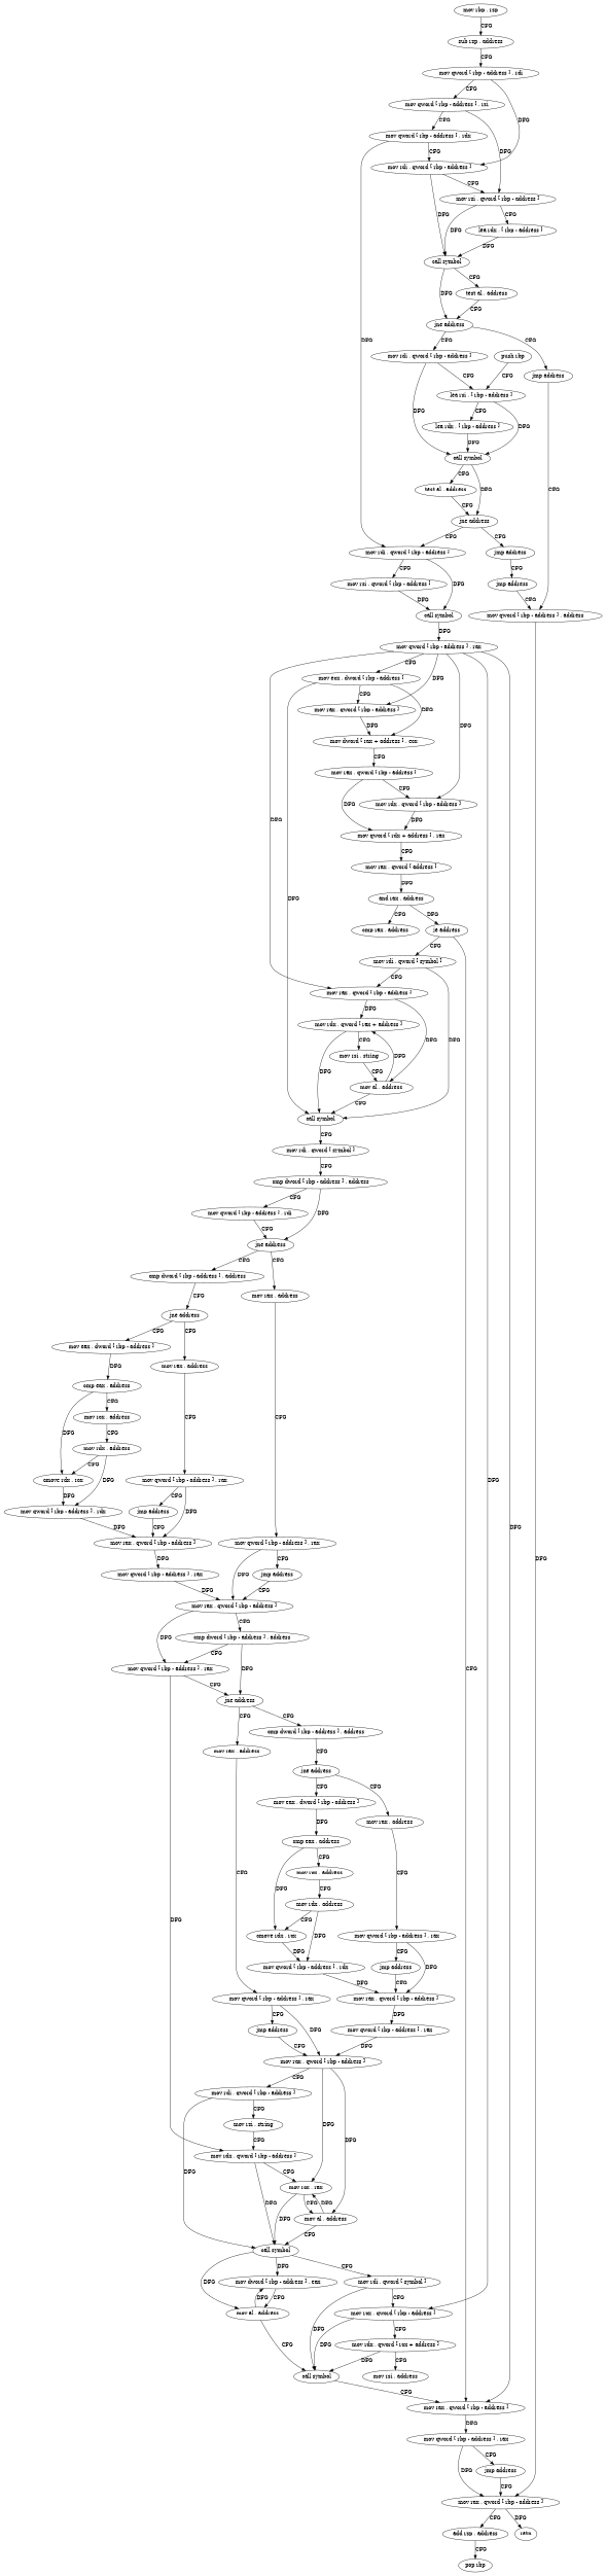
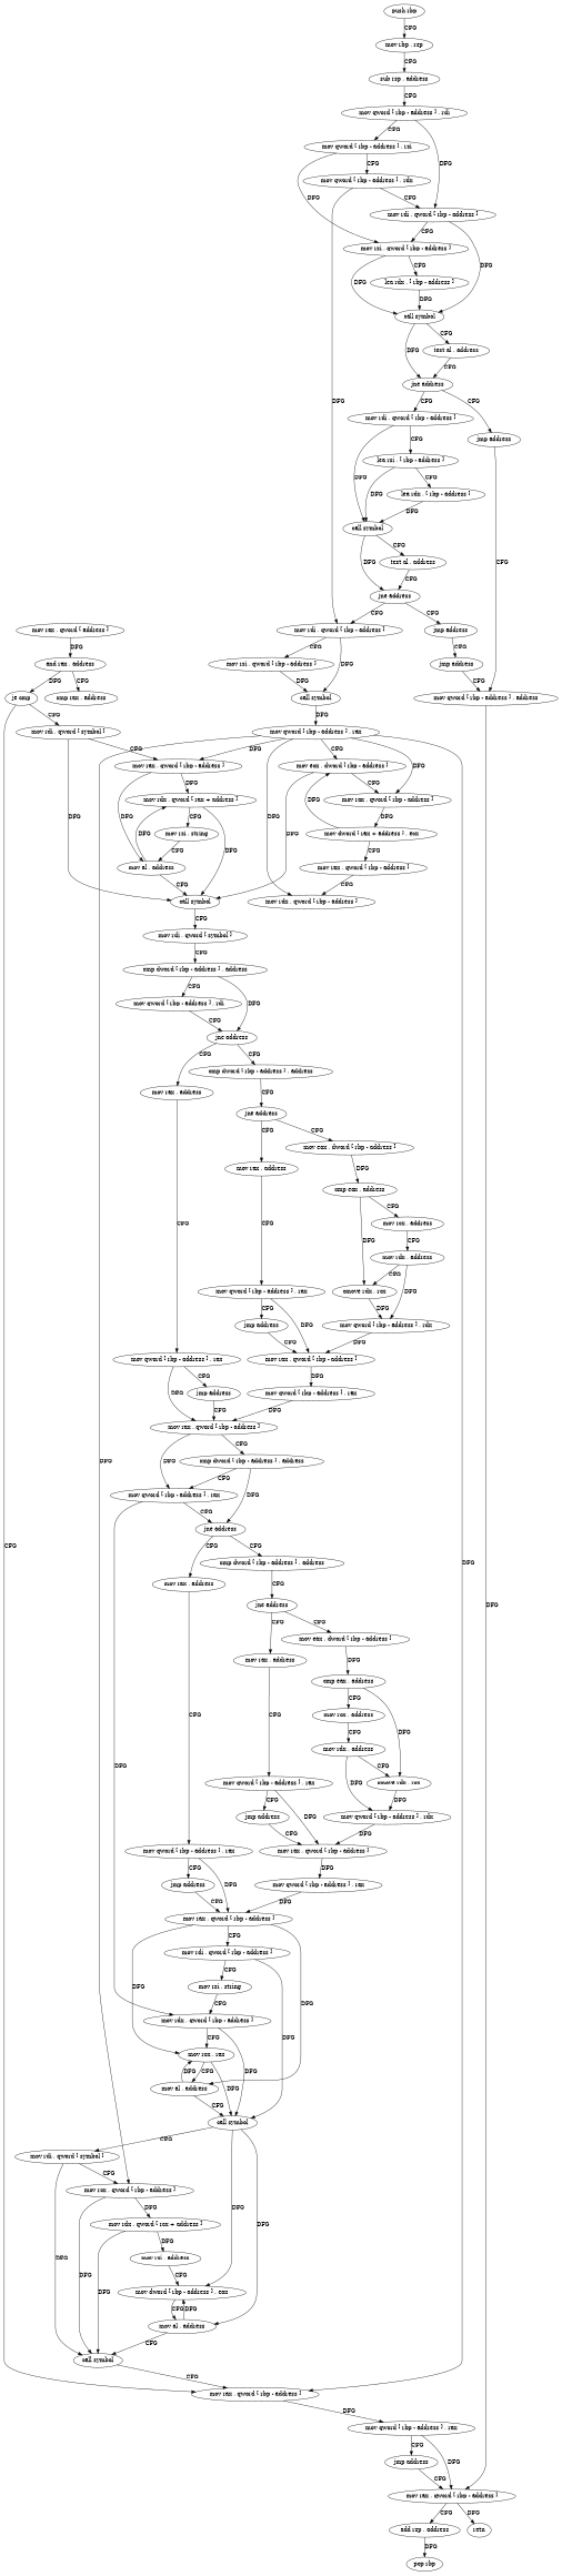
  digraph {
    fontname="DejaVu Serif"
    node [fontname="DejaVu Serif"]
    edge [fontname="DejaVu Serif"]
    n1 [label="push rbp"]
    n2 [label="mov rbp , rsp"]
    n3 [label="sub rsp , address"]
    n4 [label="mov qword [ rbp - address ] , rdi"]
    n5 [label="mov qword [ rbp - address ] , rsi"]
    n6 [label="mov rdi , qword [ rbp - address ]"]
    n7 [label="mov qword [ rbp - address ] , rdx"]
    n8 [label="mov rsi , qword [ rbp - address ]"]
    n9 [label="call symbol"]
    n10 [label="mov rdi , qword [ rbp - address ]"]
    n11 [label="lea rdx , [ rbp - address ]"]
    n12 [label="mov rsi , qword [ rbp - address ]"]
    n13 [label="call symbol"]
    n14 [label="test al , address"]
    n15 [label="jne address"]
    n16 [label="mov rdi , qword [ rbp - address ]"]
    n17 [label="jmp address"]
    n18 [label="lea rsi , [ rbp - address ]"]
    n19 [label="call symbol"]
    n20 [label="mov qword [ rbp - address ] , address"]
    n21 [label="lea rdx , [ rbp - address ]"]
    n22 [label="test al , address"]
    n23 [label="jne address"]
    n24 [label="mov rax , qword [ rbp - address ]"]
    n25 [label="jmp address"]
    n26 [label="jmp address"]
    n27 [label="mov qword [ rbp - address ] , rax"]
    n28 [label="add rsp , address"]
    n29 [label=retn]
    n30 [label="mov ecx , dword [ rbp - address ]"]
    n31 [label="mov rax , qword [ rbp - address ]"]
    n32 [label="mov rdx , qword [ rbp - address ]"]
    n33 [label="mov rax , qword [ rbp - address ]"]
    n34 [label="mov rax , qword [ rbp - address ]"]
    n35 [label="mov rcx , qword [ rbp - address ]"]
    n36 [label="mov dword [ rax + address ] , ecx"]
    n37 [label="call symbol"]
-   n38 [label="mov qword [ rdx + address ] , rax"]
    n39 [label="mov qword [ rbp - address ] , rax"]
    n40 [label="mov rdx , qword [ rax + address ]"]
    n41 [label="mov al , address"]
    n42 [label="call symbol"]
    n43 [label="mov rdx , qword [ rcx + address ]"]
    n44 [label="mov rax , qword [ rbp - address ]"]
    n45 [label="mov rdi , qword [ symbol ]"]
    n46 [label="mov rax , qword [ address ]"]
    n47 [label="and rax , address"]
    n48 [label="cmp rax , address"]
-   n49 [label="je address"]
+   n49 [label="je cmp"]
    n50 [label="mov rdi , qword [ symbol ]"]
    n51 [label="jmp address"]
    n52 [label="pop rbp"]
    n53 [label="mov rsi , string"]
    n54 [label="cmp dword [ rbp - address ] , address"]
    n55 [label="mov qword [ rbp - address ] , rdi"]
    n56 [label="jne address"]
    n57 [label="cmp dword [ rbp - address ] , address"]
    n58 [label="mov rax , address"]
    n59 [label="jne address"]
    n60 [label="mov qword [ rbp - address ] , rax"]
    n61 [label="mov eax , dword [ rbp - address ]"]
    n62 [label="mov rax , address"]
    n63 [label="jmp address"]
    n64 [label="mov rax , qword [ rbp - address ]"]
    n65 [label="cmp eax , address"]
    n66 [label="mov qword [ rbp - address ] , rax"]
    n67 [label="mov rcx , address"]
    n68 [label="cmove rdx , rcx"]
    n69 [label="mov rax , qword [ rbp - address ]"]
    n70 [label="jmp address"]
    n71 [label="cmp dword [ rbp - address ] , address"]
    n72 [label="mov qword [ rbp - address ] , rax"]
    n73 [label="jne address"]
    n74 [label="mov rdx , qword [ rbp - address ]"]
    n75 [label="mov rdx , address"]
    n76 [label="mov qword [ rbp - address ] , rdx"]
    n77 [label="mov qword [ rbp - address ] , rax"]
    n78 [label="cmp dword [ rbp - address ] , address"]
    n79 [label="mov rax , address"]
    n80 [label="mov rcx , rax"]
    n81 [label="call symbol"]
    n82 [label="jne address"]
    n83 [label="mov qword [ rbp - address ] , rax"]
    n84 [label="mov eax , dword [ rbp - address ]"]
    n85 [label="mov rax , address"]
    n86 [label="jmp address"]
    n87 [label="mov rax , qword [ rbp - address ]"]
    n88 [label="cmp eax , address"]
    n89 [label="mov qword [ rbp - address ] , rax"]
    n90 [label="mov rcx , address"]
    n91 [label="cmove rdx , rcx"]
    n92 [label="mov rax , qword [ rbp - address ]"]
    n93 [label="jmp address"]
    n94 [label="mov rdi , qword [ rbp - address ]"]
    n95 [label="mov al , address"]
    n96 [label="mov rsi , string"]
    n97 [label="mov rdx , address"]
    n98 [label="mov qword [ rbp - address ] , rdx"]
    n99 [label="mov qword [ rbp - address ] , rax"]
    n100 [label="mov rdi , qword [ symbol ]"]
    n101 [label="mov dword [ rbp - address ] , eax"]
    n102 [label="mov al , address"]
    n103 [label="mov rsi , address"]
-   n1 -> n18 [label=CFG]
+   n1 -> n2 [label=CFG]
    n2 -> n3 [label=CFG]
    n3 -> n4 [label=CFG]
    n4 -> n5 [label=CFG]
    n4 -> n6 [label=DFG]
    n5 -> n7 [label=CFG]
    n5 -> n8 [label=DFG]
    n6 -> n8 [label=CFG]
    n6 -> n9 [label=DFG]
    n7 -> n6 [label=CFG]
    n7 -> n10 [label=DFG]
    n8 -> n9 [label=DFG]
    n8 -> n11 [label=CFG]
    n9 -> n14 [label=CFG]
    n9 -> n15 [label=DFG]
    n10 -> n12 [label=CFG]
    n10 -> n13 [label=DFG]
    n11 -> n9 [label=DFG]
    n12 -> n13 [label=DFG]
    n13 -> n27 [label=DFG]
    n14 -> n15 [label=CFG]
    n15 -> n16 [label=CFG]
    n15 -> n17 [label=CFG]
    n16 -> n18 [label=CFG]
    n16 -> n19 [label=DFG]
    n17 -> n20 [label=CFG]
    n18 -> n19 [label=DFG]
    n18 -> n21 [label=CFG]
    n19 -> n22 [label=CFG]
    n19 -> n23 [label=DFG]
    n20 -> n24 [label=DFG]
    n21 -> n19 [label=DFG]
    n22 -> n23 [label=CFG]
    n23 -> n10 [label=CFG]
    n23 -> n25 [label=CFG]
    n24 -> n28 [label=CFG]
    n24 -> n29 [label=DFG]
    n25 -> n26 [label=CFG]
    n26 -> n20 [label=CFG]
    n27 -> n30 [label=CFG]
    n27 -> n31 [label=DFG]
    n27 -> n32 [label=DFG]
    n27 -> n33 [label=DFG]
    n27 -> n34 [label=DFG]
    n27 -> n35 [label=DFG]
-   n28 -> n52 [label=CFG]
+   n28 -> n52 [label=DFG]
    n30 -> n31 [label=CFG]
-   n30 -> n36 [label=DFG]
+   n36 -> n30 [label=DFG]
    n30 -> n37 [label=DFG]
    n31 -> n36 [label=DFG]
-   n32 -> n38 [label=DFG]
    n33 -> n39 [label=DFG]
    n34 -> n40 [label=DFG]
    n34 -> n41 [label=DFG]
    n35 -> n42 [label=DFG]
-   n35 -> n43 [label=CFG]
+   n35 -> n43 [label=DFG]
    n36 -> n44 [label=CFG]
    n37 -> n45 [label=CFG]
-   n38 -> n46 [label=CFG]
    n39 -> n24 [label=DFG]
    n39 -> n51 [label=CFG]
    n40 -> n37 [label=DFG]
    n40 -> n53 [label=CFG]
    n41 -> n37 [label=CFG]
    n41 -> n40 [label=DFG]
    n42 -> n33 [label=CFG]
    n43 -> n42 [label=DFG]
-   n43 -> n103 [label=CFG]
+   n43 -> n103 [label=DFG]
    n44 -> n32 [label=CFG]
-   n44 -> n38 [label=DFG]
    n45 -> n54 [label=CFG]
    n46 -> n47 [label=DFG]
    n47 -> n48 [label=CFG]
    n47 -> n49 [label=DFG]
    n49 -> n33 [label=CFG]
    n49 -> n50 [label=CFG]
    n50 -> n34 [label=CFG]
    n50 -> n37 [label=DFG]
    n51 -> n24 [label=CFG]
    n53 -> n41 [label=CFG]
    n54 -> n55 [label=CFG]
    n54 -> n56 [label=DFG]
    n55 -> n56 [label=CFG]
    n56 -> n57 [label=CFG]
    n56 -> n58 [label=CFG]
    n57 -> n59 [label=CFG]
    n58 -> n60 [label=CFG]
    n59 -> n61 [label=CFG]
    n59 -> n62 [label=CFG]
    n60 -> n63 [label=CFG]
    n60 -> n64 [label=DFG]
    n61 -> n65 [label=DFG]
    n62 -> n66 [label=CFG]
    n63 -> n64 [label=CFG]
    n64 -> n71 [label=CFG]
    n64 -> n72 [label=DFG]
    n65 -> n67 [label=CFG]
    n65 -> n68 [label=DFG]
    n66 -> n69 [label=DFG]
    n66 -> n70 [label=CFG]
    n67 -> n75 [label=CFG]
    n68 -> n76 [label=DFG]
    n69 -> n77 [label=DFG]
    n70 -> n69 [label=CFG]
    n71 -> n72 [label=CFG]
    n71 -> n73 [label=DFG]
    n72 -> n73 [label=CFG]
    n72 -> n74 [label=DFG]
    n73 -> n78 [label=CFG]
    n73 -> n79 [label=CFG]
    n74 -> n80 [label=CFG]
    n74 -> n81 [label=DFG]
    n75 -> n68 [label=CFG]
    n75 -> n76 [label=DFG]
    n76 -> n69 [label=DFG]
    n77 -> n64 [label=DFG]
    n78 -> n82 [label=CFG]
    n79 -> n83 [label=CFG]
    n80 -> n81 [label=DFG]
    n80 -> n95 [label=CFG]
    n81 -> n100 [label=CFG]
    n81 -> n101 [label=DFG]
    n81 -> n102 [label=DFG]
    n82 -> n84 [label=CFG]
    n82 -> n85 [label=CFG]
    n83 -> n86 [label=CFG]
    n83 -> n87 [label=DFG]
    n84 -> n88 [label=DFG]
    n85 -> n89 [label=CFG]
    n86 -> n87 [label=CFG]
    n87 -> n80 [label=DFG]
    n87 -> n94 [label=CFG]
    n87 -> n95 [label=DFG]
    n88 -> n90 [label=CFG]
    n88 -> n91 [label=DFG]
    n89 -> n92 [label=DFG]
    n89 -> n93 [label=CFG]
    n90 -> n97 [label=CFG]
    n91 -> n98 [label=DFG]
    n92 -> n99 [label=DFG]
    n93 -> n92 [label=CFG]
    n94 -> n81 [label=DFG]
    n94 -> n96 [label=CFG]
    n95 -> n80 [label=DFG]
    n95 -> n81 [label=CFG]
    n96 -> n74 [label=CFG]
    n97 -> n91 [label=CFG]
    n97 -> n98 [label=DFG]
    n98 -> n92 [label=DFG]
    n99 -> n87 [label=DFG]
    n100 -> n35 [label=CFG]
    n100 -> n42 [label=DFG]
    n101 -> n102 [label=CFG]
    n102 -> n42 [label=CFG]
    n102 -> n101 [label=DFG]
+   n103 -> n101 [label=CFG]
  }
